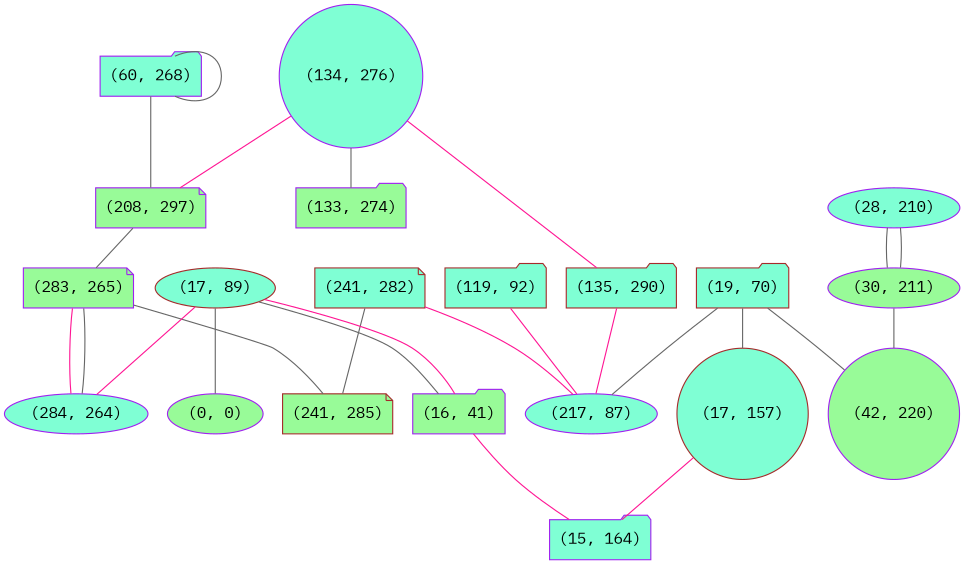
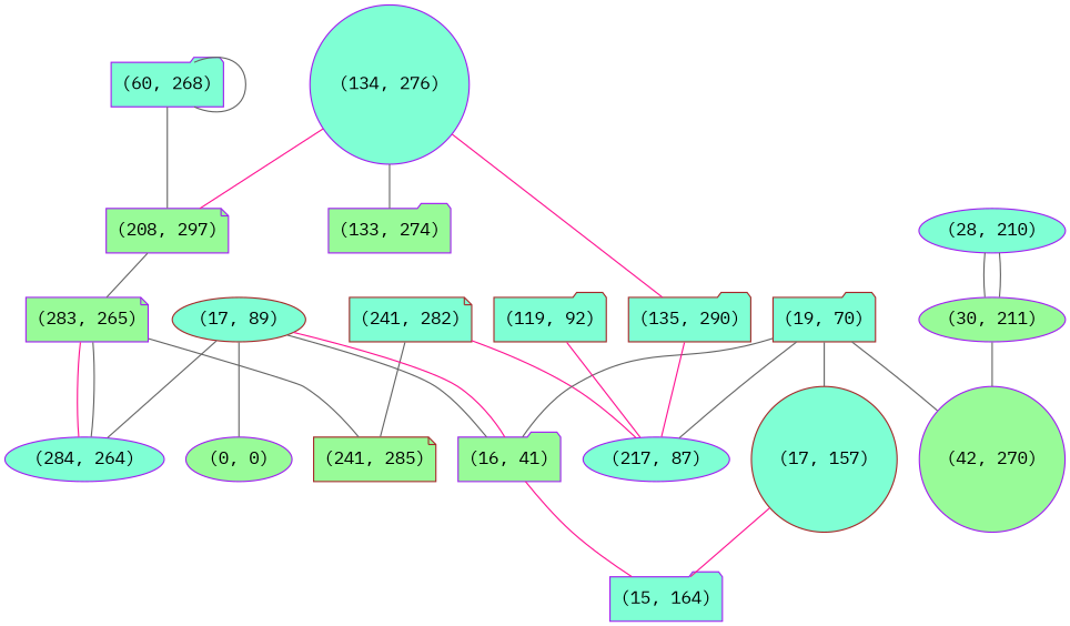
  graph {
    fontname="IBM Plex Mono"
    node [color=purple fillcolor=aquamarine fontname="IBM Plex Mono" shape=folder style=filled]
    edge [color=gray40 fontname="IBM Plex Mono" weight=1]
    "(241, 282)" [color=brown shape=note]
    "(241, 285)" [color=brown fillcolor=palegreen shape=note]
    "(217, 87)" [shape=ellipse]
    "(28, 210)" [shape=ellipse]
    "(30, 211)" [fillcolor=palegreen shape=ellipse]
-   "(42, 220)" [fillcolor=palegreen shape=circle]
+   "(42, 220)" [fillcolor=palegreen shape=circle label="(42, 270)"]
    "(60, 268)"
    "(208, 297)" [fillcolor=palegreen shape=note]
    "(283, 265)" [fillcolor=palegreen shape=note]
    "(19, 70)" [color=brown]
    "(16, 41)" [fillcolor=palegreen]
    "(17, 157)" [color=brown shape=circle]
    "(15, 164)"
    "(134, 276)" [shape=circle]
    "(133, 274)" [fillcolor=palegreen]
    "(135, 290)" [color=brown]
    n17 [color=brown label="(17, 89)" shape=ellipse]
    "(284, 264)" [shape=ellipse]
    "(0, 0)" [fillcolor=palegreen shape=ellipse]
    "(119, 92)" [color=brown]
    "(241, 282)" -- "(241, 285)"
    "(241, 282)" -- "(217, 87)" [color=deeppink weight=3]
    "(28, 210)" -- "(30, 211)"
    "(28, 210)" -- "(30, 211)"
    "(30, 211)" -- "(42, 220)"
    "(60, 268)" -- "(60, 268)" [weight=2]
    "(60, 268)" -- "(208, 297)"
    "(208, 297)" -- "(283, 265)"
    "(283, 265)" -- "(241, 285)"
    "(283, 265)" -- "(284, 264)" [color=deeppink]
    "(283, 265)" -- "(284, 264)"
    "(19, 70)" -- "(217, 87)"
    "(19, 70)" -- "(42, 220)" [weight=3]
+   "(19, 70)" -- "(16, 41)" [weight=3]
    "(19, 70)" -- "(17, 157)" [weight=3]
    "(16, 41)" -- "(15, 164)" [color=deeppink]
    "(17, 157)" -- "(15, 164)" [color=deeppink]
    "(134, 276)" -- "(208, 297)" [color=deeppink]
    "(134, 276)" -- "(133, 274)"
    "(134, 276)" -- "(135, 290)" [color=deeppink]
    "(135, 290)" -- "(217, 87)" [color=deeppink weight=3]
    n17 -- "(16, 41)"
    n17 -- "(16, 41)" [color=deeppink]
-   n17 -- "(284, 264)" [color=deeppink weight=2]
+   n17 -- "(284, 264)" [weight=2]
    n17 -- "(0, 0)" [weight=4]
    "(119, 92)" -- "(217, 87)" [color=deeppink weight=3]
  }
